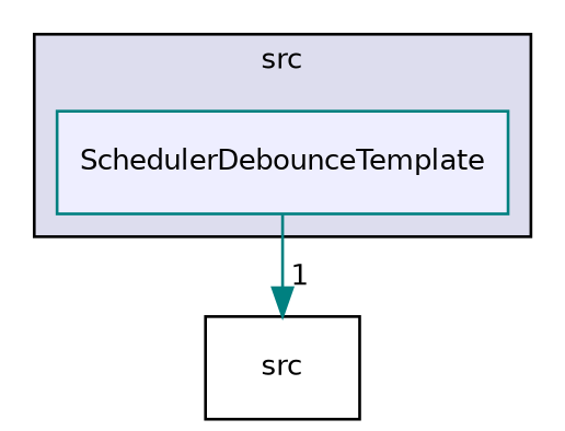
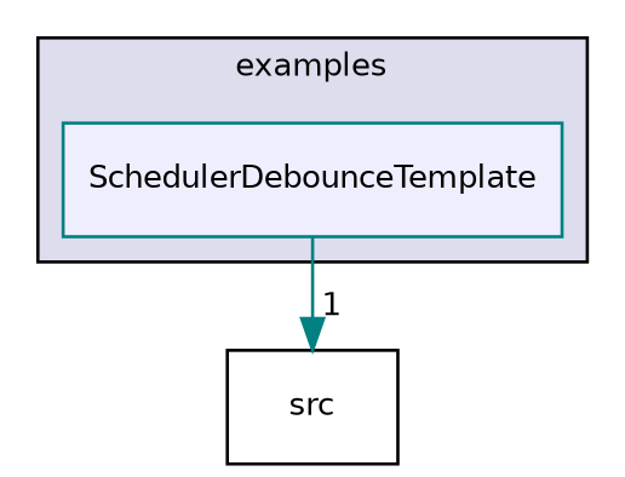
  digraph {
    compound=true
    node [fontname=Helvetica fontsize=10 shape=box style=filled]
    n1 [fillcolor="#eeeeff" label=SchedulerDebounceTemplate pencolor=black color=teal]
    n2 [color=black fillcolor=white label=src]
    subgraph cluster_1 {
      bgcolor="#ddddee"
      fontname=Helvetica
      fontsize=10
-     label=src
+     label=examples
      pencolor=black
      n1
    }
    n1 -> n2 [headlabel=1 labeldistance=1.5 labelfontname=Helvetica labelfontsize=10 color=teal]
  }
